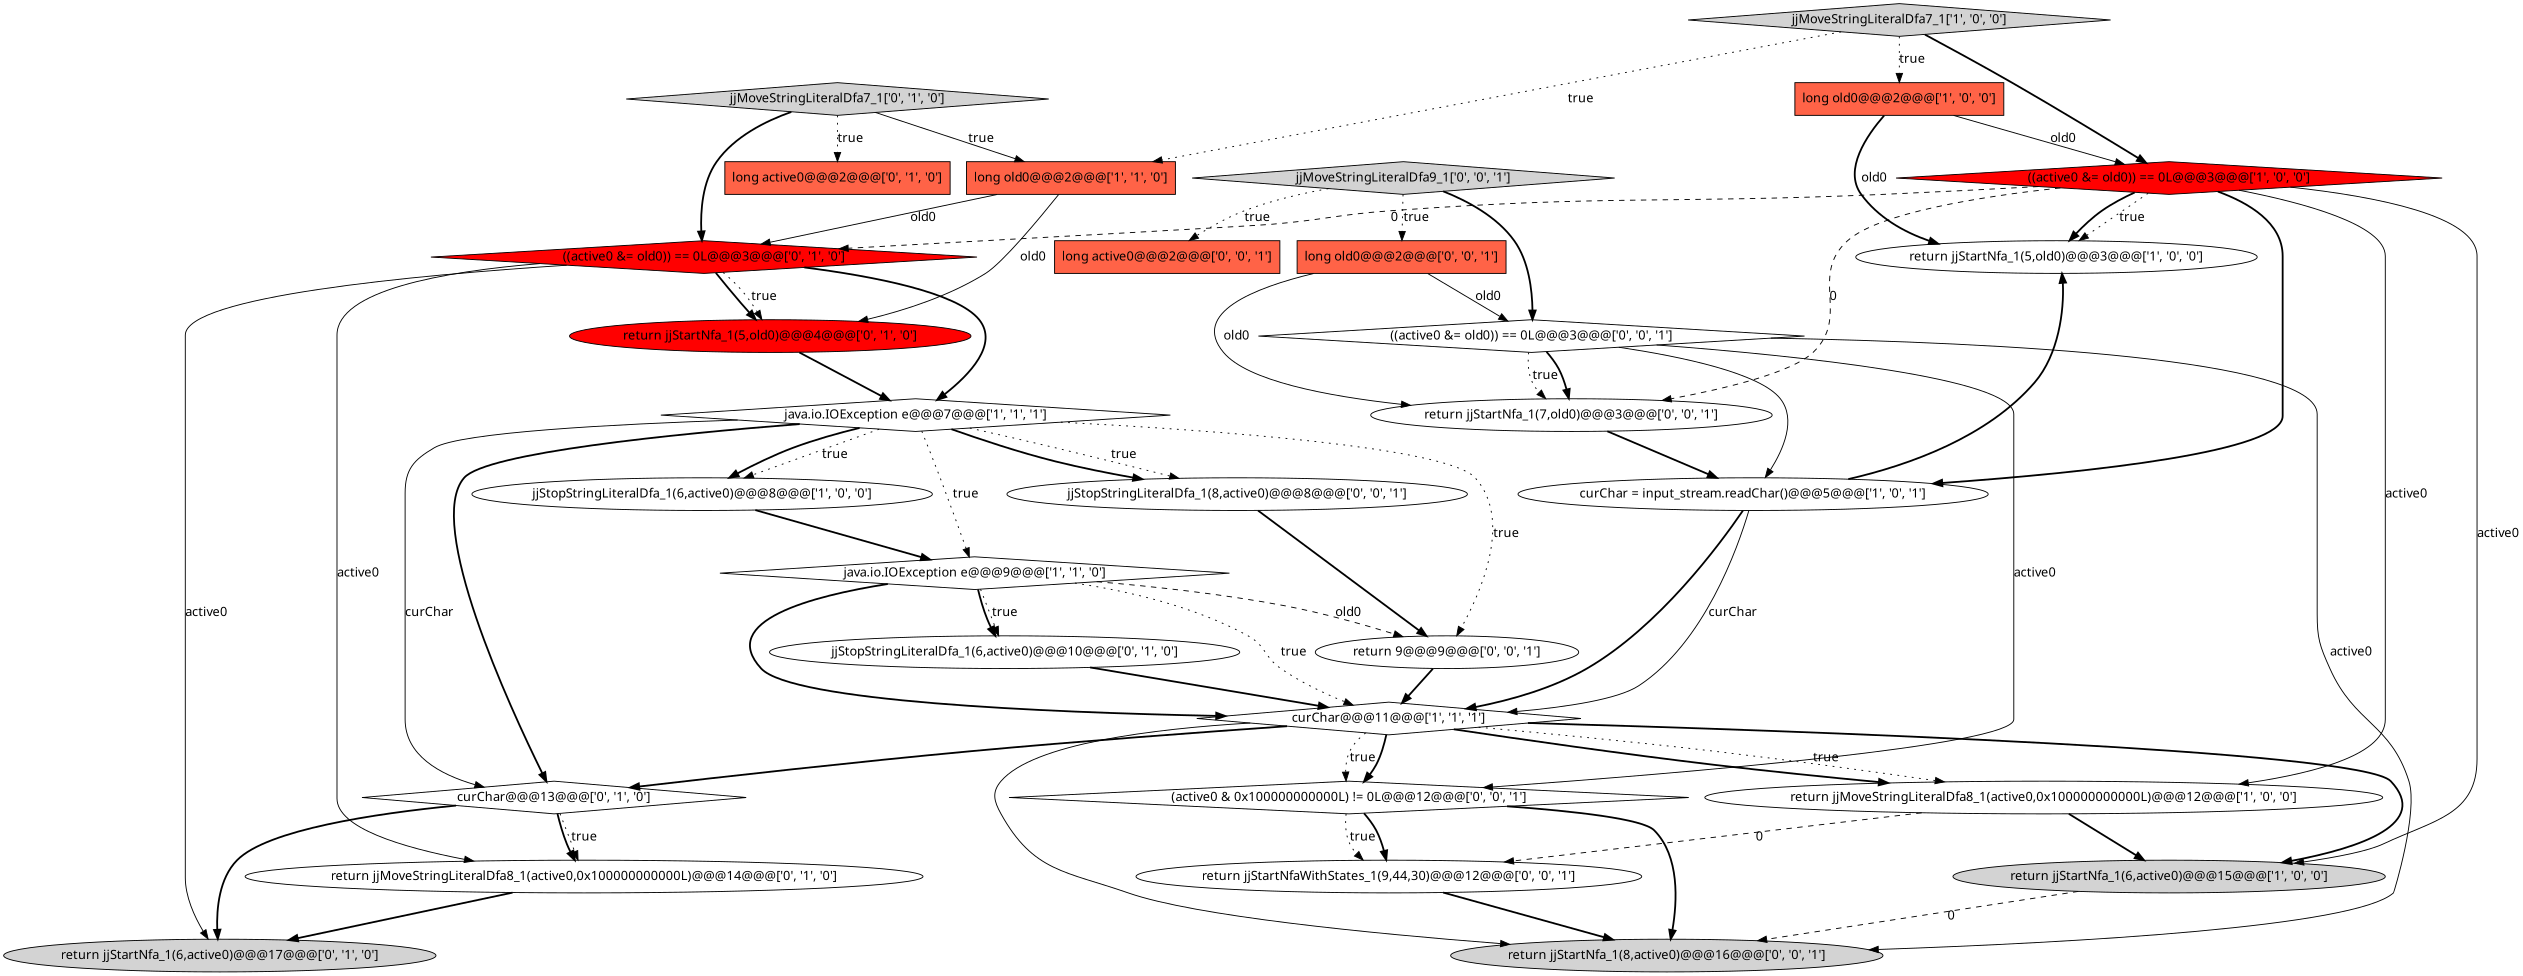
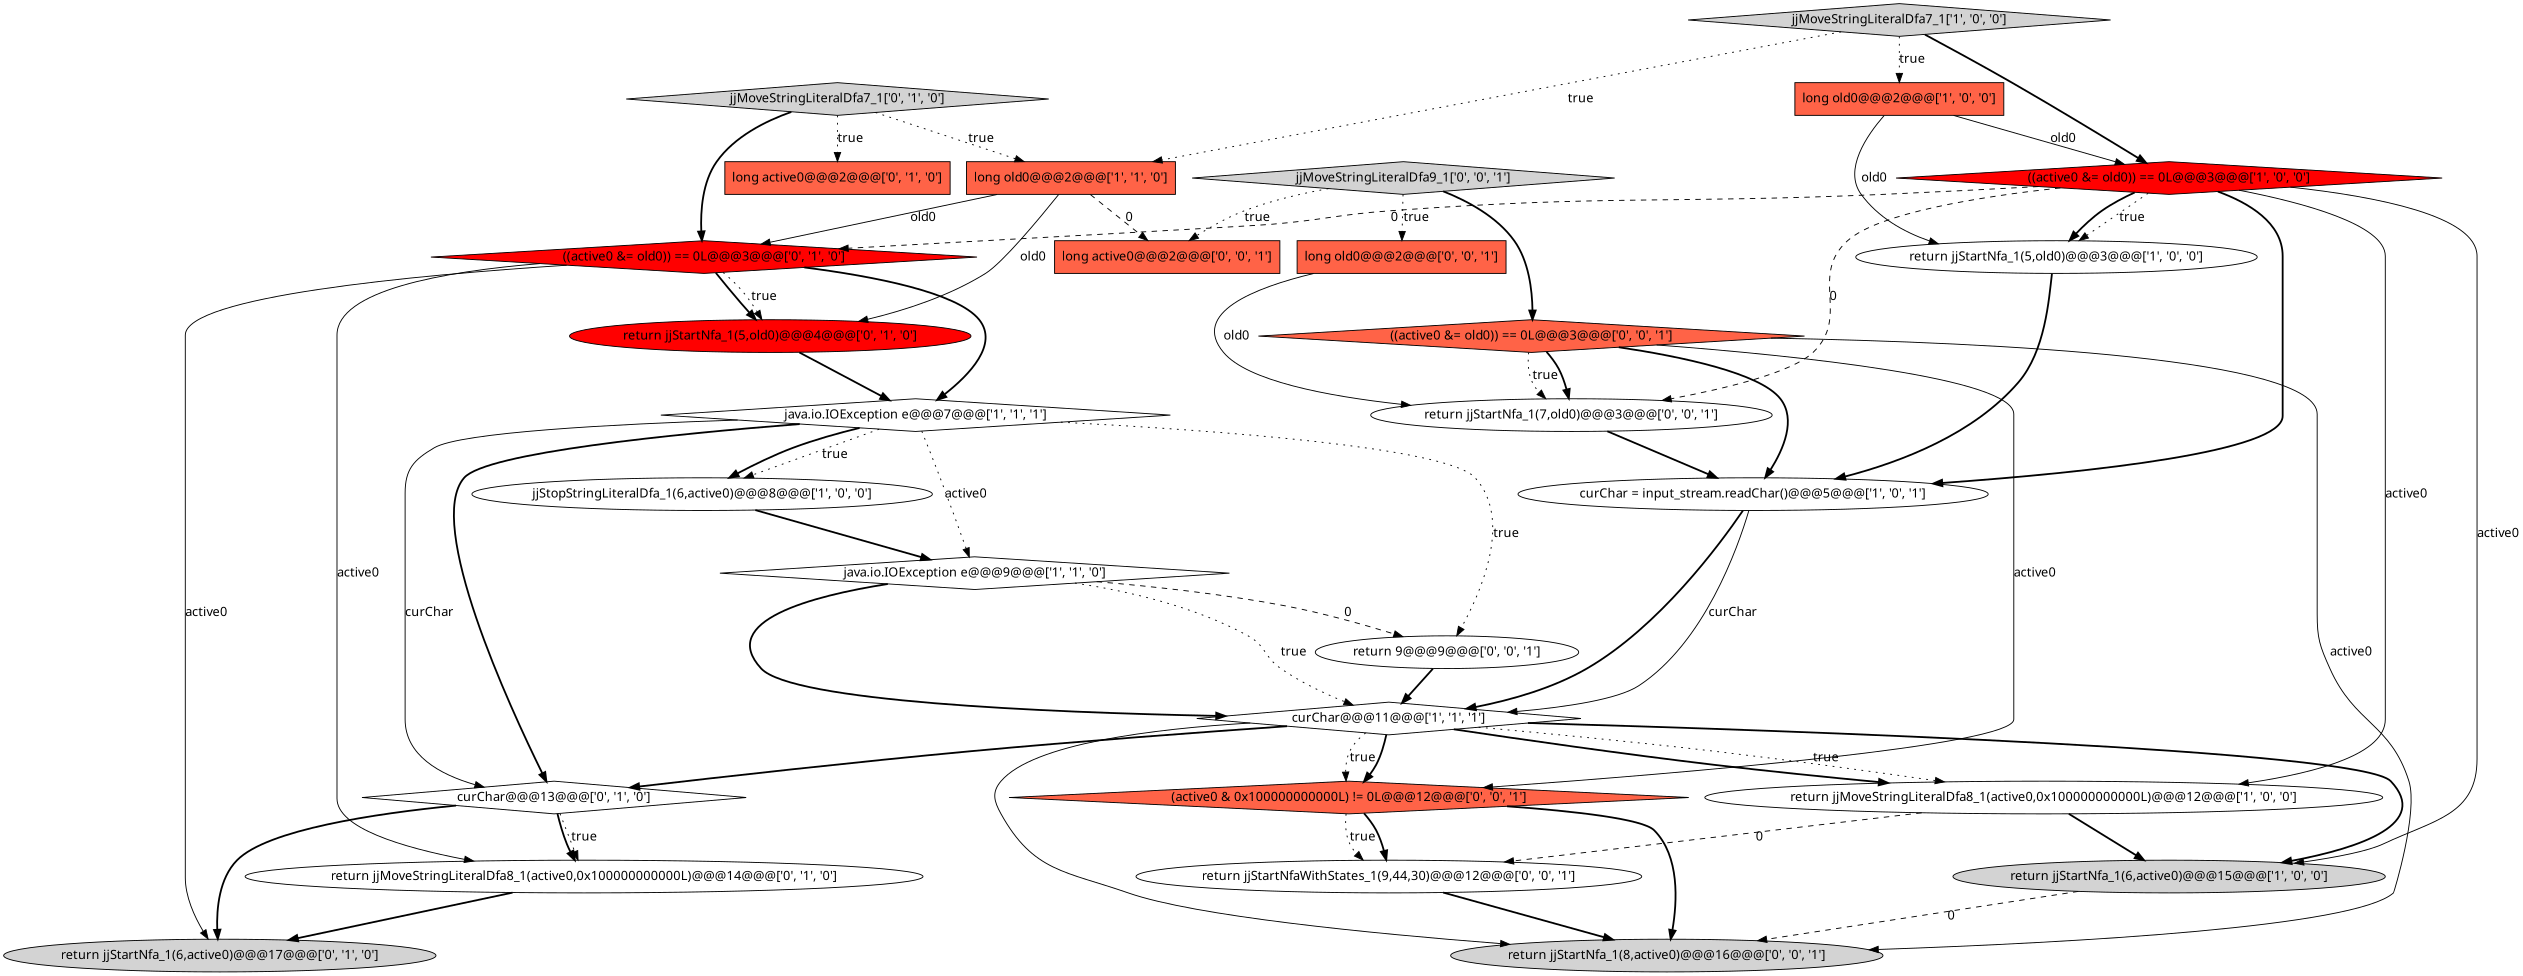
  digraph {
    fontname="Noto Sans"
    node [fillcolor=white fontname="Noto Sans" shape=ellipse style=filled]
    edge [fontname="Noto Sans" style=bold]
    n1 [label="return jjStartNfa_1(5,old0)@@@3@@@['1', '0', '0']"]
    n2 [label="curChar = input_stream.readChar()@@@5@@@['1', '0', '1']"]
    n3 [label="curChar@@@11@@@['1', '1', '1']" shape=diamond]
    n4 [fillcolor=tomato label="long old0@@@2@@@['1', '0', '0']" shape=box]
    n5 [fillcolor=red label="((active0 &= old0)) == 0L@@@3@@@['1', '0', '0']" shape=diamond]
    n6 [label="return jjMoveStringLiteralDfa8_1(active0,0x100000000000L)@@@12@@@['1', '0', '0']"]
    n7 [fillcolor=lightgray label="return jjStartNfa_1(6,active0)@@@15@@@['1', '0', '0']"]
    n8 [fillcolor=red label="((active0 &= old0)) == 0L@@@3@@@['0', '1', '0']" shape=diamond]
    n9 [label="return jjStartNfa_1(7,old0)@@@3@@@['0', '0', '1']"]
    n10 [label="curChar@@@13@@@['0', '1', '0']" shape=diamond]
    n11 [fillcolor=lightgray label="return jjStartNfa_1(6,active0)@@@17@@@['0', '1', '0']"]
    n12 [label="return jjMoveStringLiteralDfa8_1(active0,0x100000000000L)@@@14@@@['0', '1', '0']"]
    n13 [fillcolor=red label="return jjStartNfa_1(5,old0)@@@4@@@['0', '1', '0']"]
    n14 [label="java.io.IOException e@@@7@@@['1', '1', '1']" shape=diamond]
    n15 [label="java.io.IOException e@@@9@@@['1', '1', '0']" shape=diamond]
    n16 [label="return 9@@@9@@@['0', '0', '1']"]
    n17 [label="jjStopStringLiteralDfa_1(6,active0)@@@8@@@['1', '0', '0']"]
-   n18 [label="jjStopStringLiteralDfa_1(8,active0)@@@8@@@['0', '0', '1']"]
-   n19 [label="(active0 & 0x100000000000L) != 0L@@@12@@@['0', '0', '1']" shape=diamond]
+   n19 [fillcolor=tomato label="(active0 & 0x100000000000L) != 0L@@@12@@@['0', '0', '1']" shape=diamond]
    n20 [fillcolor=lightgray label="return jjStartNfa_1(8,active0)@@@16@@@['0', '0', '1']"]
    n21 [label="return jjStartNfaWithStates_1(9,44,30)@@@12@@@['0', '0', '1']"]
    n22 [fillcolor=lightgray label="jjMoveStringLiteralDfa7_1['1', '0', '0']" shape=diamond]
    n23 [fillcolor=tomato label="long old0@@@2@@@['1', '1', '0']" shape=box]
    n24 [fillcolor=tomato label="long active0@@@2@@@['0', '0', '1']" shape=box]
    n25 [fillcolor=lightgray label="jjMoveStringLiteralDfa9_1['0', '0', '1']" shape=diamond]
-   n26 [label="((active0 &= old0)) == 0L@@@3@@@['0', '0', '1']" shape=diamond]
+   n26 [fillcolor=tomato label="((active0 &= old0)) == 0L@@@3@@@['0', '0', '1']" shape=diamond]
    n27 [fillcolor=tomato label="long old0@@@2@@@['0', '0', '1']" shape=box]
    n28 [fillcolor=lightgray label="jjMoveStringLiteralDfa7_1['0', '1', '0']" shape=diamond]
    n29 [fillcolor=tomato label="long active0@@@2@@@['0', '1', '0']" shape=box]
-   n30 [label="jjStopStringLiteralDfa_1(6,active0)@@@10@@@['0', '1', '0']"]
-   n2 -> n1
+   n1 -> n2
    n2 -> n3 [label=curChar style=solid]
    n2 -> n3
    n3 -> n6 [label=true style=dotted]
    n3 -> n6
    n3 -> n7
    n3 -> n10
    n3 -> n19 [label=true style=dotted]
    n3 -> n19
    n3 -> n20 [style=solid]
-   n4 -> n1 [label=old0]
+   n4 -> n1 [label=old0 style=solid]
    n4 -> n5 [label=old0 style=solid]
    n5 -> n1 [label=true style=dotted]
    n5 -> n1
    n5 -> n2
    n5 -> n6 [label=active0 style=solid]
    n5 -> n7 [label=active0 style=solid]
    n5 -> n8 [label=0 style=dashed]
    n5 -> n9 [label=0 style=dashed]
    n6 -> n7
    n6 -> n21 [label=0 style=dashed]
    n7 -> n20 [label=0 style=dashed]
    n8 -> n11 [label=active0 style=solid]
    n8 -> n12 [label=active0 style=solid]
    n8 -> n13
    n8 -> n13 [label=true style=dotted]
    n8 -> n14
    n9 -> n2
    n10 -> n11
    n10 -> n12 [label=true style=dotted]
    n10 -> n12
    n12 -> n11
    n13 -> n14
    n14 -> n10 [label=curChar style=solid]
    n14 -> n10
-   n14 -> n15 [label=true style=dotted]
+   n14 -> n15 [label=active0 style=dotted]
    n14 -> n16 [label=true style=dotted]
    n14 -> n17 [label=true style=dotted]
    n14 -> n17
-   n14 -> n18 [label=true style=dotted]
-   n14 -> n18
    n15 -> n3 [label=true style=dotted]
    n15 -> n3
-   n15 -> n16 [label=old0 style=dashed]
-   n15 -> n30 [label=true style=dotted]
-   n15 -> n30
+   n15 -> n16 [label=0 style=dashed]
    n16 -> n3
    n17 -> n15
-   n18 -> n16
    n19 -> n20
    n19 -> n21 [label=true style=dotted]
    n19 -> n21
    n21 -> n20
    n22 -> n4 [label=true style=dotted]
    n22 -> n5
    n22 -> n23 [label=true style=dotted]
    n23 -> n8 [label=old0 style=solid]
    n23 -> n13 [label=old0 style=solid]
+   n23 -> n24 [label=0 style=dashed]
    n25 -> n24 [label=true style=dotted]
    n25 -> n26
    n25 -> n27 [label=true style=dotted]
-   n26 -> n2 [style=solid]
+   n26 -> n2
    n26 -> n9 [label=true style=dotted]
    n26 -> n9
    n26 -> n19 [label=active0 style=solid]
    n26 -> n20 [label=active0 style=solid]
    n27 -> n9 [label=old0 style=solid]
-   n27 -> n26 [label=old0 style=solid]
    n28 -> n8
-   n28 -> n23 [label=true style=solid]
+   n28 -> n23 [label=true style=dotted]
    n28 -> n29 [label=true style=dotted]
-   n30 -> n3
  }
